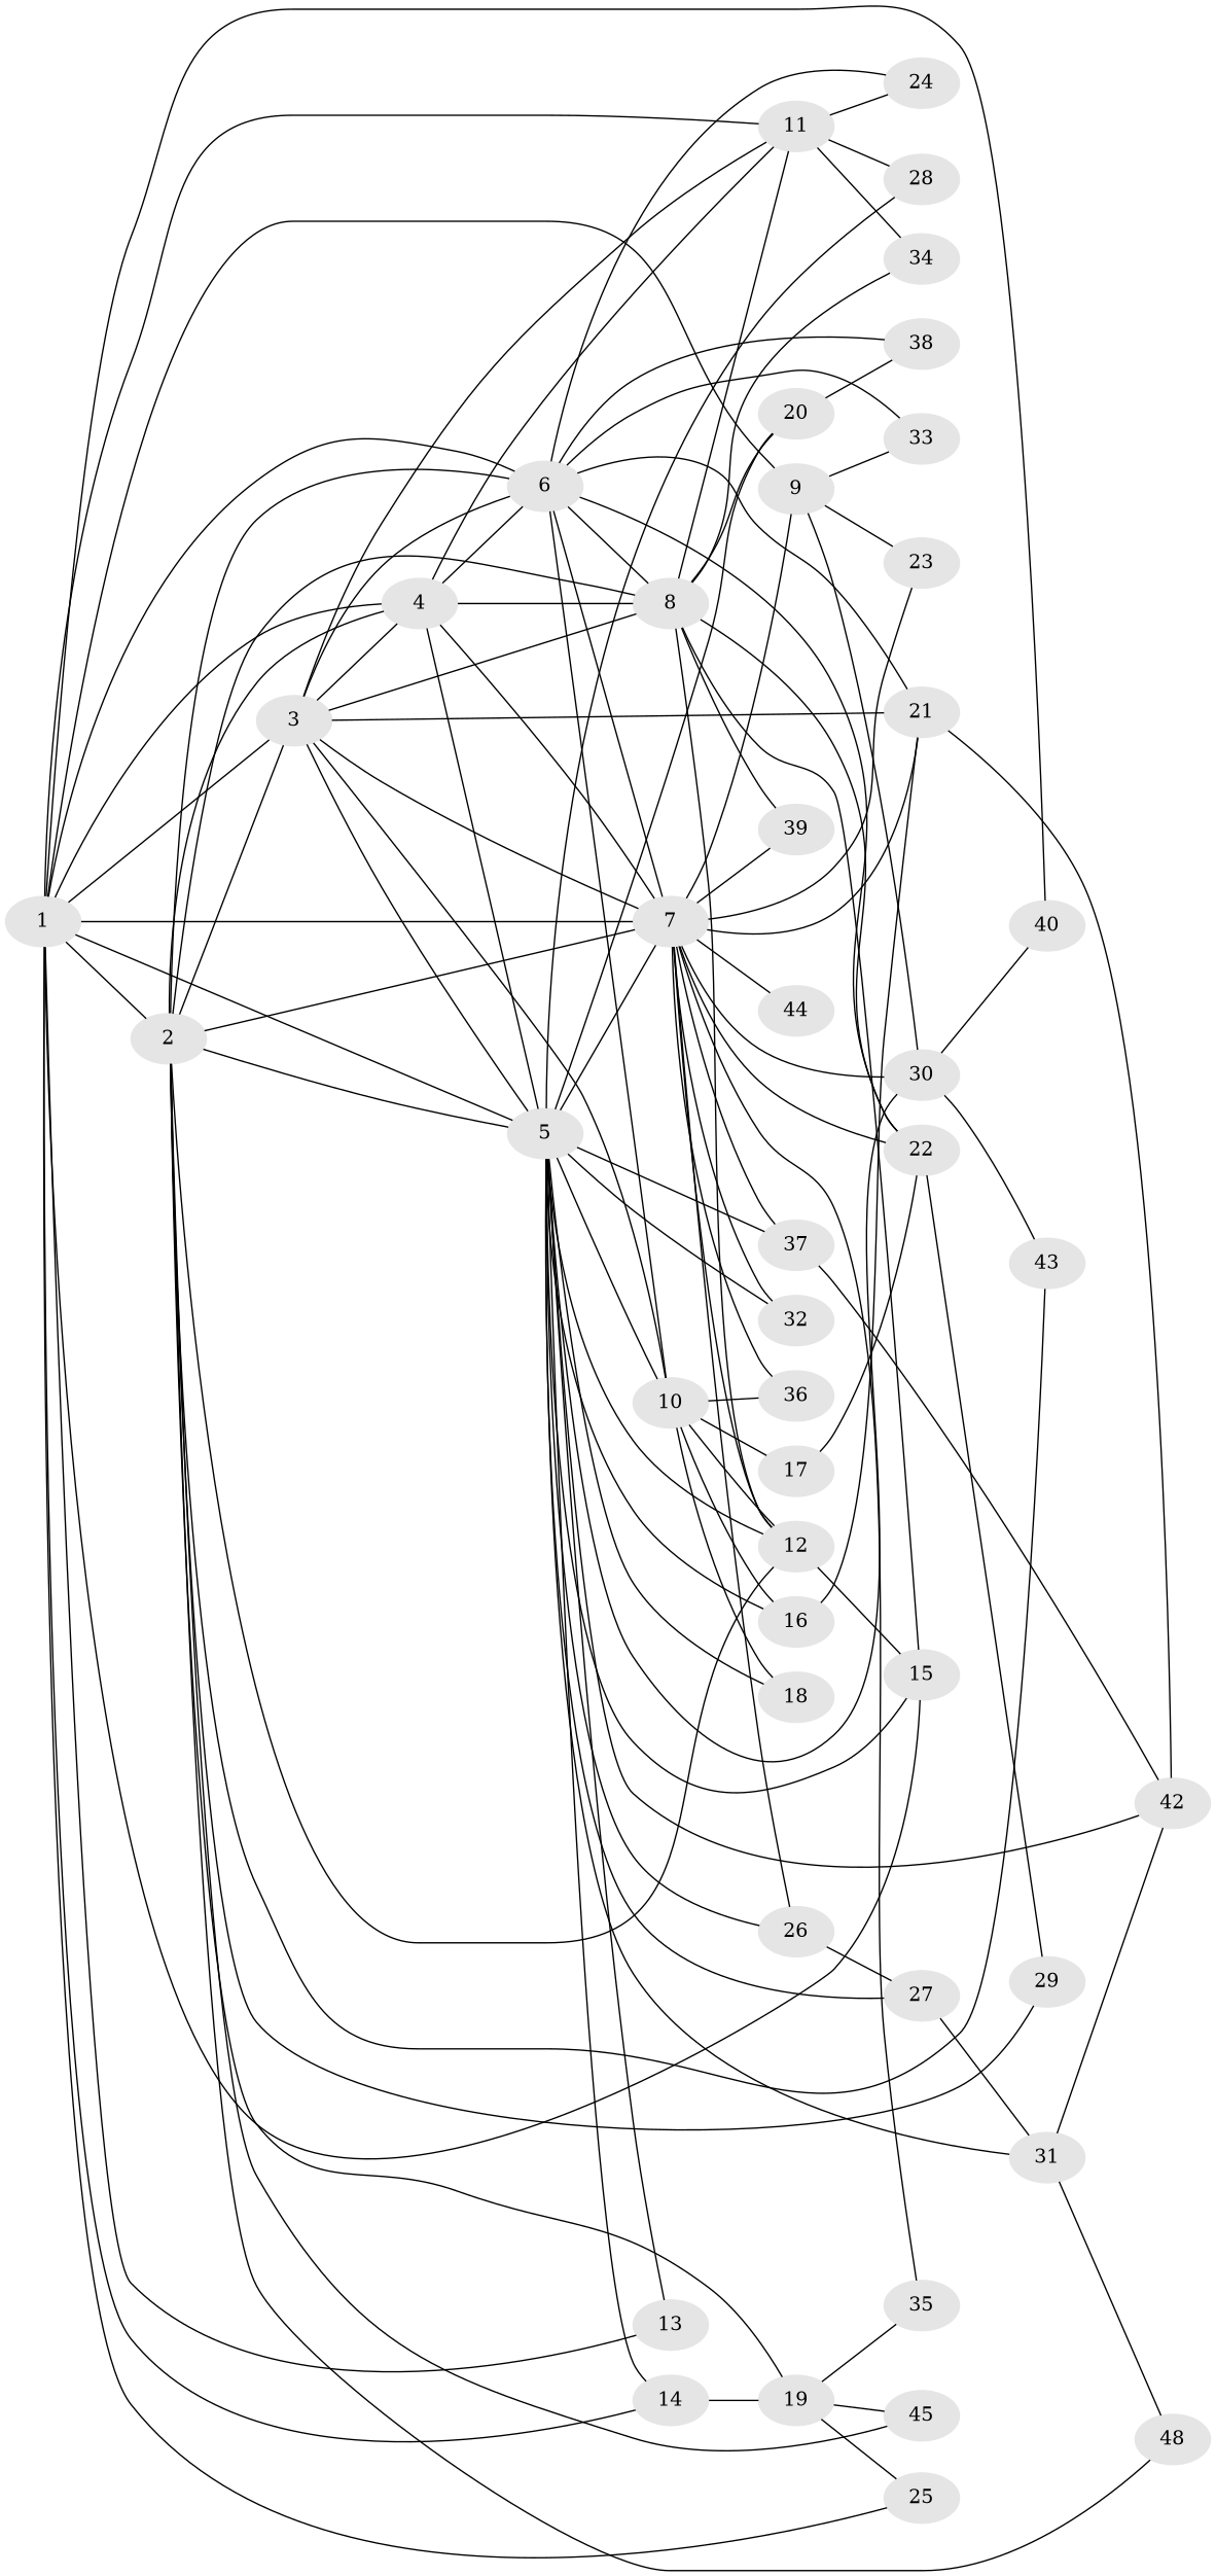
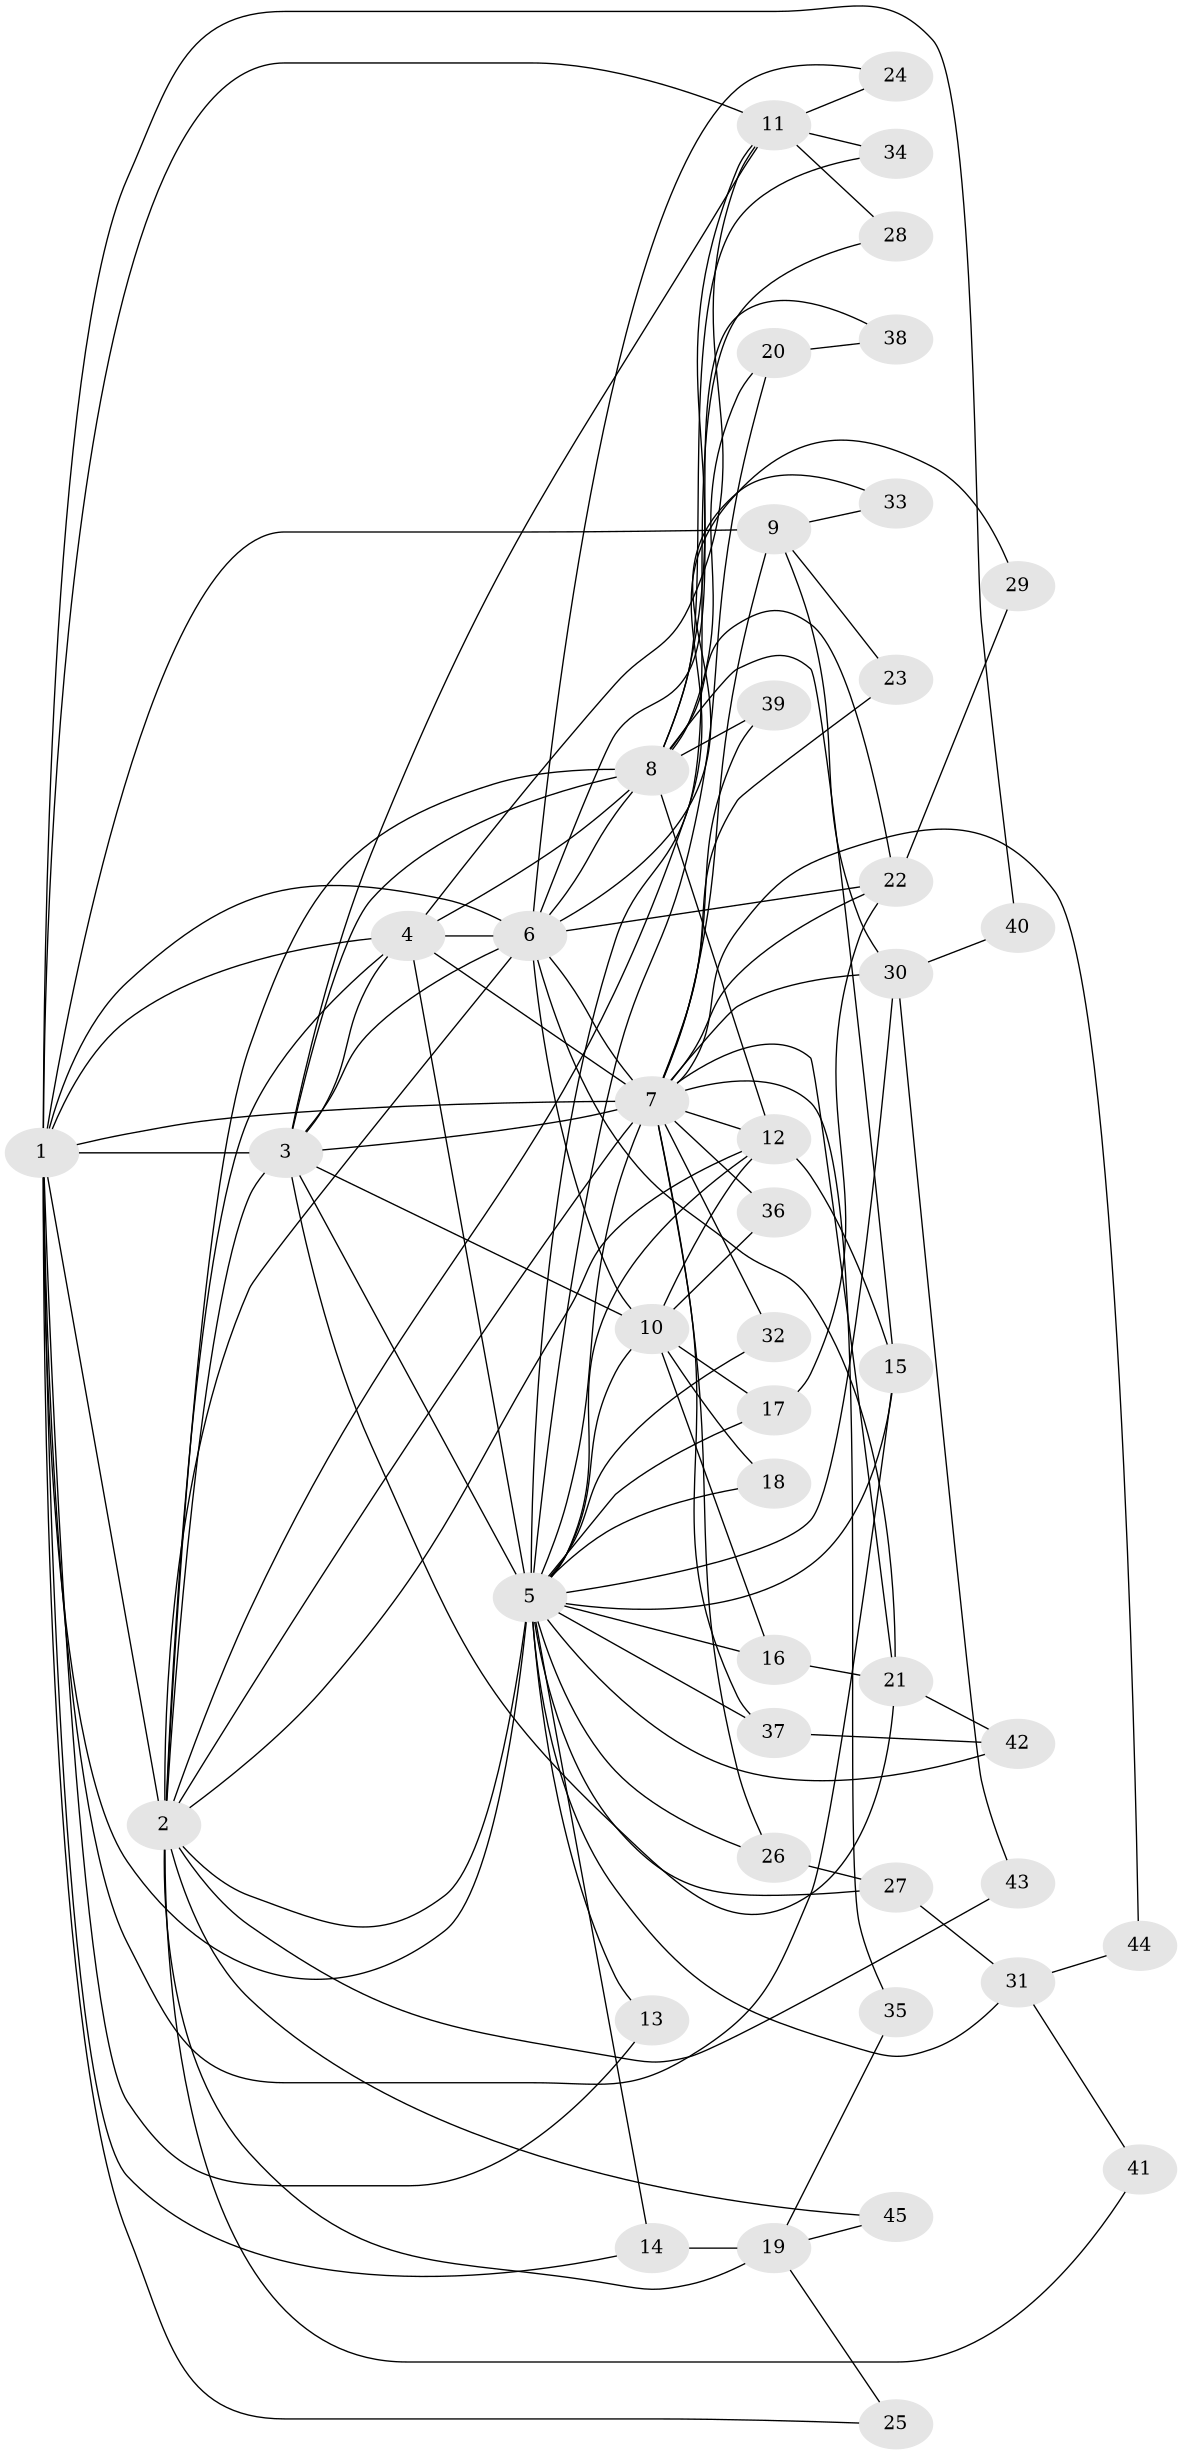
  graph {
    rankdir=LR
    node [color=gray90 style=filled]
    edge [weight=1.0]
    1
    2
    3
    4
    5
    6
    7
    9
    11
    13
    14
    15
    25
    40
    8
    12
    19
    29
-   41 [label=48]
+   41
    43
    45
    10
    21
    16
    17
    18
    20
    26
    27
    28
    30
    31
    32
    37
    42
    22
    24
    33
    38
    23
    35
    36
    39
    44
    34
    1 -- 2
    1 -- 3 [weight=3.0]
    1 -- 4 [weight=2.0]
    1 -- 5 [weight=2.0]
    1 -- 6
    1 -- 7 [weight=3.0]
    1 -- 9
    1 -- 11
    1 -- 13
    1 -- 14
    1 -- 15
    1 -- 25
    1 -- 40
    2 -- 3
    2 -- 4 [weight=3.0]
    2 -- 5 [weight=2.0]
    2 -- 6
    2 -- 7 [weight=2.0]
    2 -- 8
    2 -- 12
    2 -- 19
    2 -- 29
    2 -- 41
    2 -- 43
    2 -- 45
    3 -- 4 [weight=13.0]
    3 -- 5 [weight=2.0]
    3 -- 6
    3 -- 7 [weight=5.0]
    3 -- 11 [weight=2.0]
    3 -- 8 [weight=5.0]
    3 -- 10
    3 -- 21 [weight=7.0]
    4 -- 5 [weight=4.0]
    4 -- 6 [weight=2.0]
    4 -- 7 [weight=4.0]
    4 -- 11
    4 -- 8 [weight=12.0]
    5 -- 7 [weight=4.0]
    5 -- 13
    5 -- 14
    5 -- 15
    5 -- 12
    5 -- 10
    5 -- 16
+   5 -- 17
    5 -- 18
    5 -- 20
    5 -- 26
    5 -- 27
    5 -- 28
    5 -- 30
    5 -- 31
    5 -- 32
    5 -- 37
    5 -- 42
    6 -- 7 [weight=3.0]
    6 -- 8 [weight=3.0]
    6 -- 10
    6 -- 21
    6 -- 22
    6 -- 24
    6 -- 33
    6 -- 38
    7 -- 9
    7 -- 12
    7 -- 21
    7 -- 26
    7 -- 30 [weight=2.0]
    7 -- 32
    7 -- 37
    7 -- 22
    7 -- 23
    7 -- 35
    7 -- 36
    7 -- 39
    7 -- 44
    9 -- 30
    9 -- 33
    9 -- 23
    11 -- 28
    11 -- 24
    11 -- 34
    14 -- 19
    8 -- 11
    8 -- 15
    8 -- 12
    8 -- 20
    8 -- 22
    8 -- 39
    8 -- 34
    12 -- 15
    19 -- 25
    19 -- 45
    19 -- 35
    10 -- 12
    10 -- 16
    10 -- 17
    10 -- 18
    10 -- 36
    21 -- 42
    16 -- 21 [weight=2.0]
    17 -- 22
    20 -- 38
    26 -- 27
    27 -- 31
    30 -- 40
    30 -- 43
    31 -- 41
-   31 -- 42
+   31 -- 44
    37 -- 42
    22 -- 29
  }
